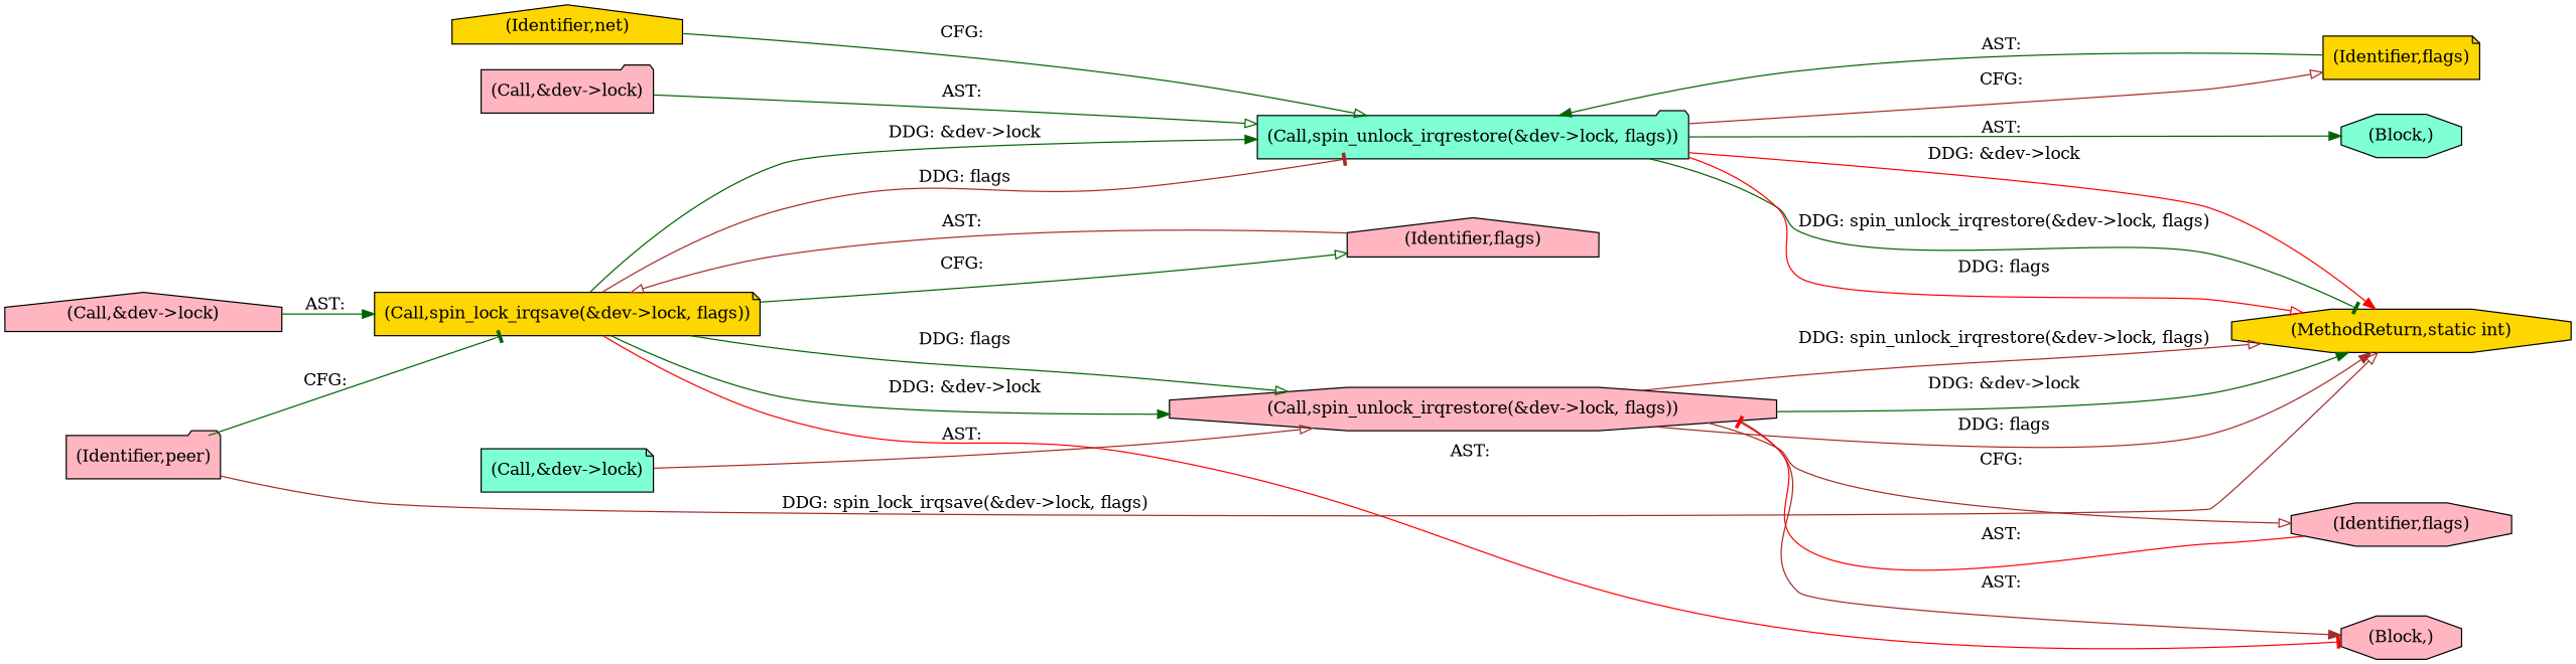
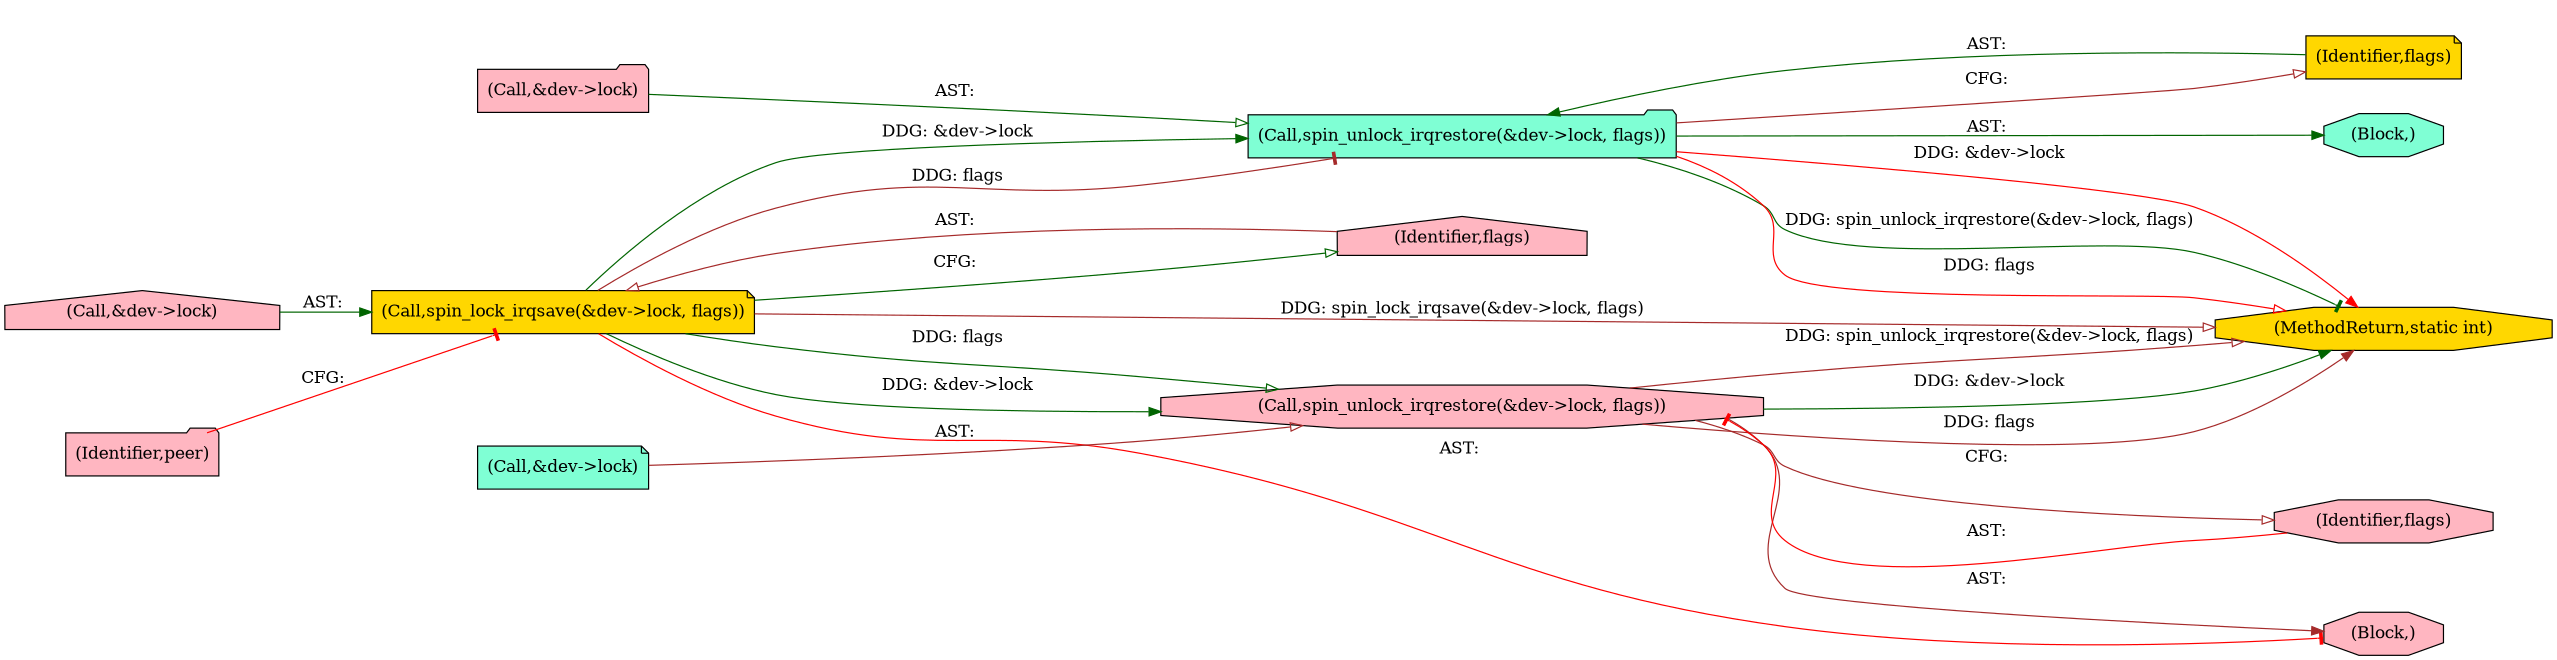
  digraph {
    rankdir=LR
    node [fillcolor=lightpink shape=octagon style=filled]
    edge [arrowhead=onormal color=darkgreen]
    n1 [fillcolor=gold label="(Call,spin_lock_irqsave(&dev->lock, flags))" shape=note]
    n2 [fillcolor=aquamarine label="(Call,spin_unlock_irqrestore(&dev->lock, flags))" shape=folder]
    n3 [label="(Call,spin_unlock_irqrestore(&dev->lock, flags))"]
    n4 [label="(Identifier,flags)" shape=house]
    n5 [fillcolor=gold label="(MethodReturn,static int)"]
    n6 [label="(Block,)"]
    n7 [fillcolor=gold label="(Identifier,flags)" shape=note]
    n8 [fillcolor=aquamarine label="(Block,)"]
    n9 [label="(Identifier,flags)"]
-   n10 [fillcolor=gold label="(Identifier,net)" shape=house]
    n11 [label="(Identifier,peer)" shape=folder]
    n12 [fillcolor=aquamarine label="(Call,&dev->lock)" shape=note]
    n13 [label="(Call,&dev->lock)" shape=folder]
    n14 [label="(Call,&dev->lock)" shape=house]
    n1 -> n2 [arrowhead=normal label="DDG: &dev->lock"]
    n1 -> n2 [arrowhead=tee color=brown label="DDG: flags"]
    n1 -> n3 [arrowhead=normal label="DDG: &dev->lock"]
    n1 -> n3 [label="DDG: flags"]
    n1 -> n4 [label="CFG: "]
-   n11 -> n5 [color=brown label="DDG: spin_lock_irqsave(&dev->lock, flags)"]
+   n1 -> n5 [color=brown label="DDG: spin_lock_irqsave(&dev->lock, flags)"]
    n1 -> n6 [arrowhead=tee color=red label="AST: "]
    n2 -> n5 [arrowhead=normal color=red label="DDG: &dev->lock"]
    n2 -> n5 [arrowhead=tee label="DDG: spin_unlock_irqrestore(&dev->lock, flags)"]
    n2 -> n5 [color=red label="DDG: flags"]
    n2 -> n7 [color=brown label="CFG: "]
    n2 -> n8 [arrowhead=normal label="AST: "]
    n3 -> n5 [arrowhead=normal label="DDG: &dev->lock"]
    n3 -> n5 [arrowhead=normal color=brown label="DDG: flags"]
    n3 -> n5 [color=brown label="DDG: spin_unlock_irqrestore(&dev->lock, flags)"]
    n3 -> n6 [arrowhead=normal color=brown label="AST: "]
    n3 -> n9 [color=brown label="CFG: "]
    n4 -> n1 [color=brown label="AST: "]
    n7 -> n2 [arrowhead=normal label="AST: "]
    n9 -> n3 [arrowhead=tee color=red label="AST: "]
-   n10 -> n2 [label="CFG: "]
-   n11 -> n1 [arrowhead=tee label="CFG: "]
+   n11 -> n1 [arrowhead=tee color=red label="CFG: "]
    n12 -> n3 [color=brown label="AST: "]
    n13 -> n2 [label="AST: "]
    n14 -> n1 [arrowhead=normal label="AST: "]
  }
